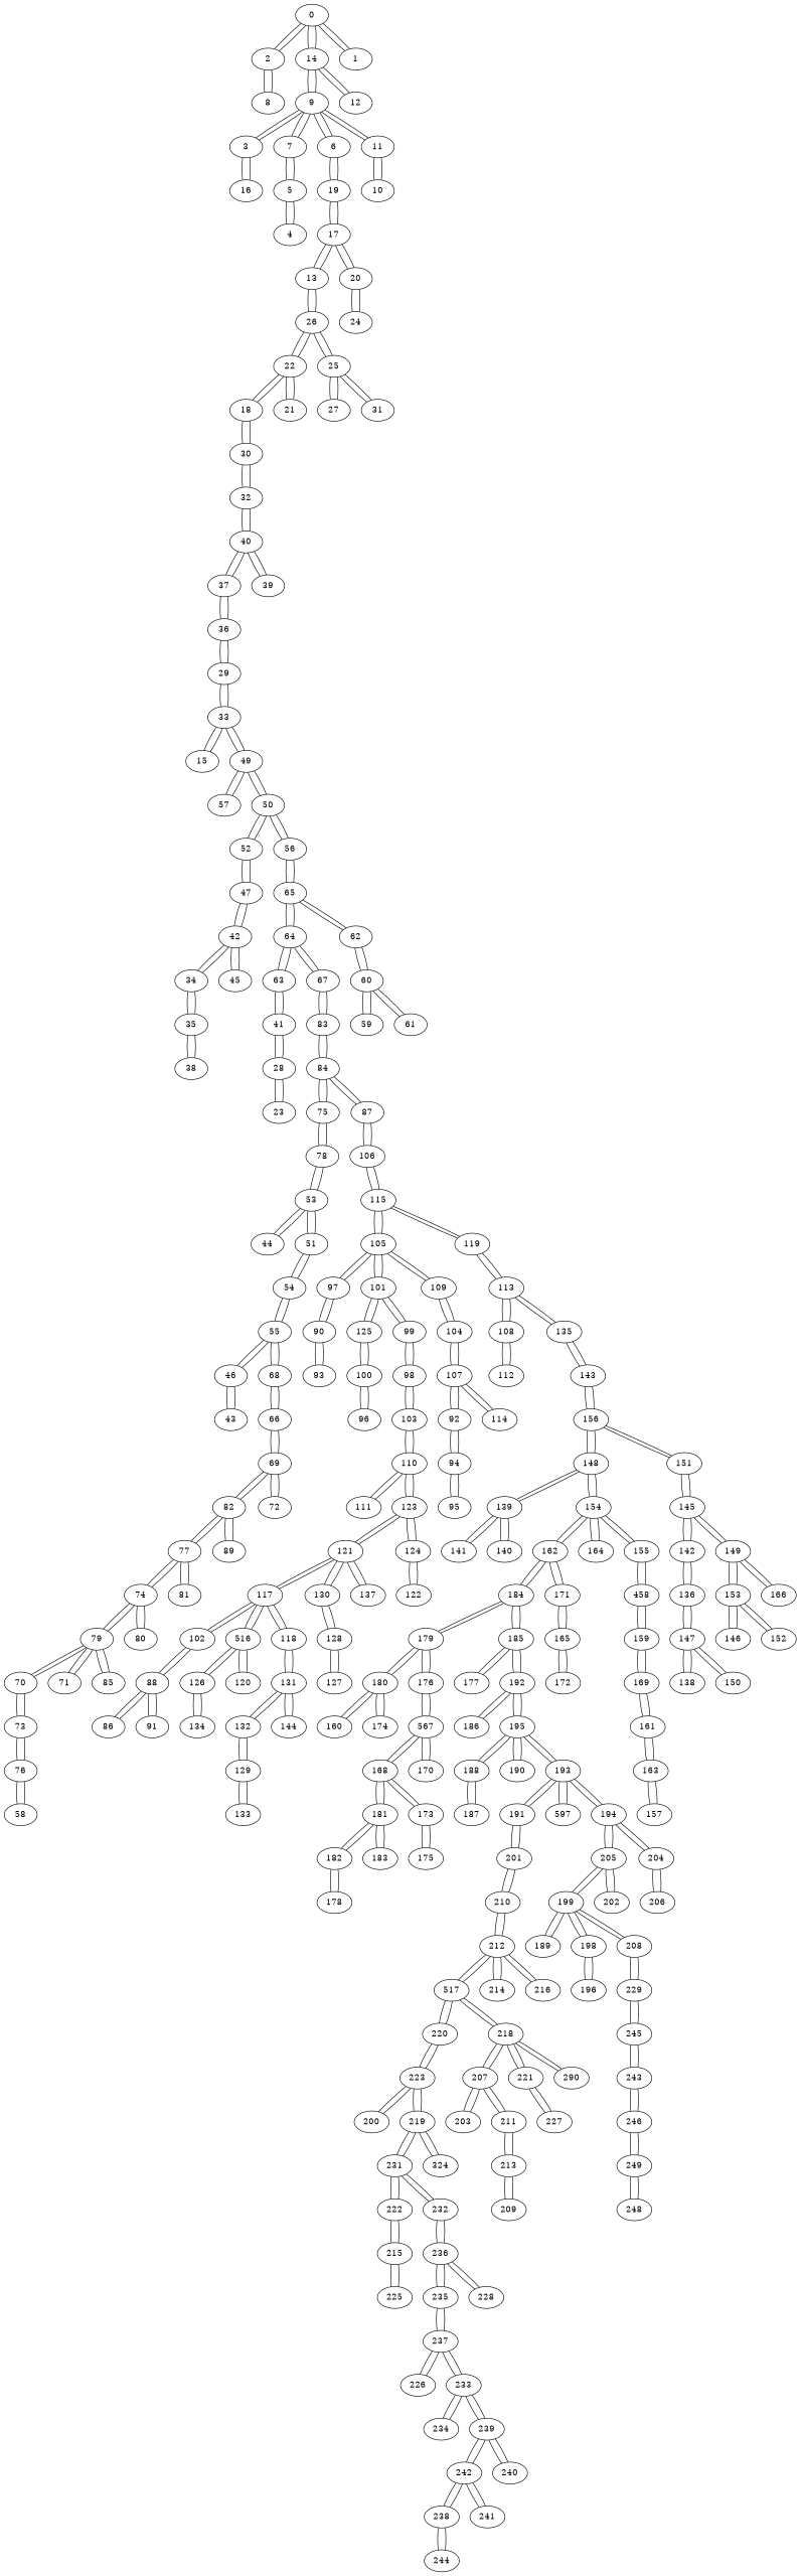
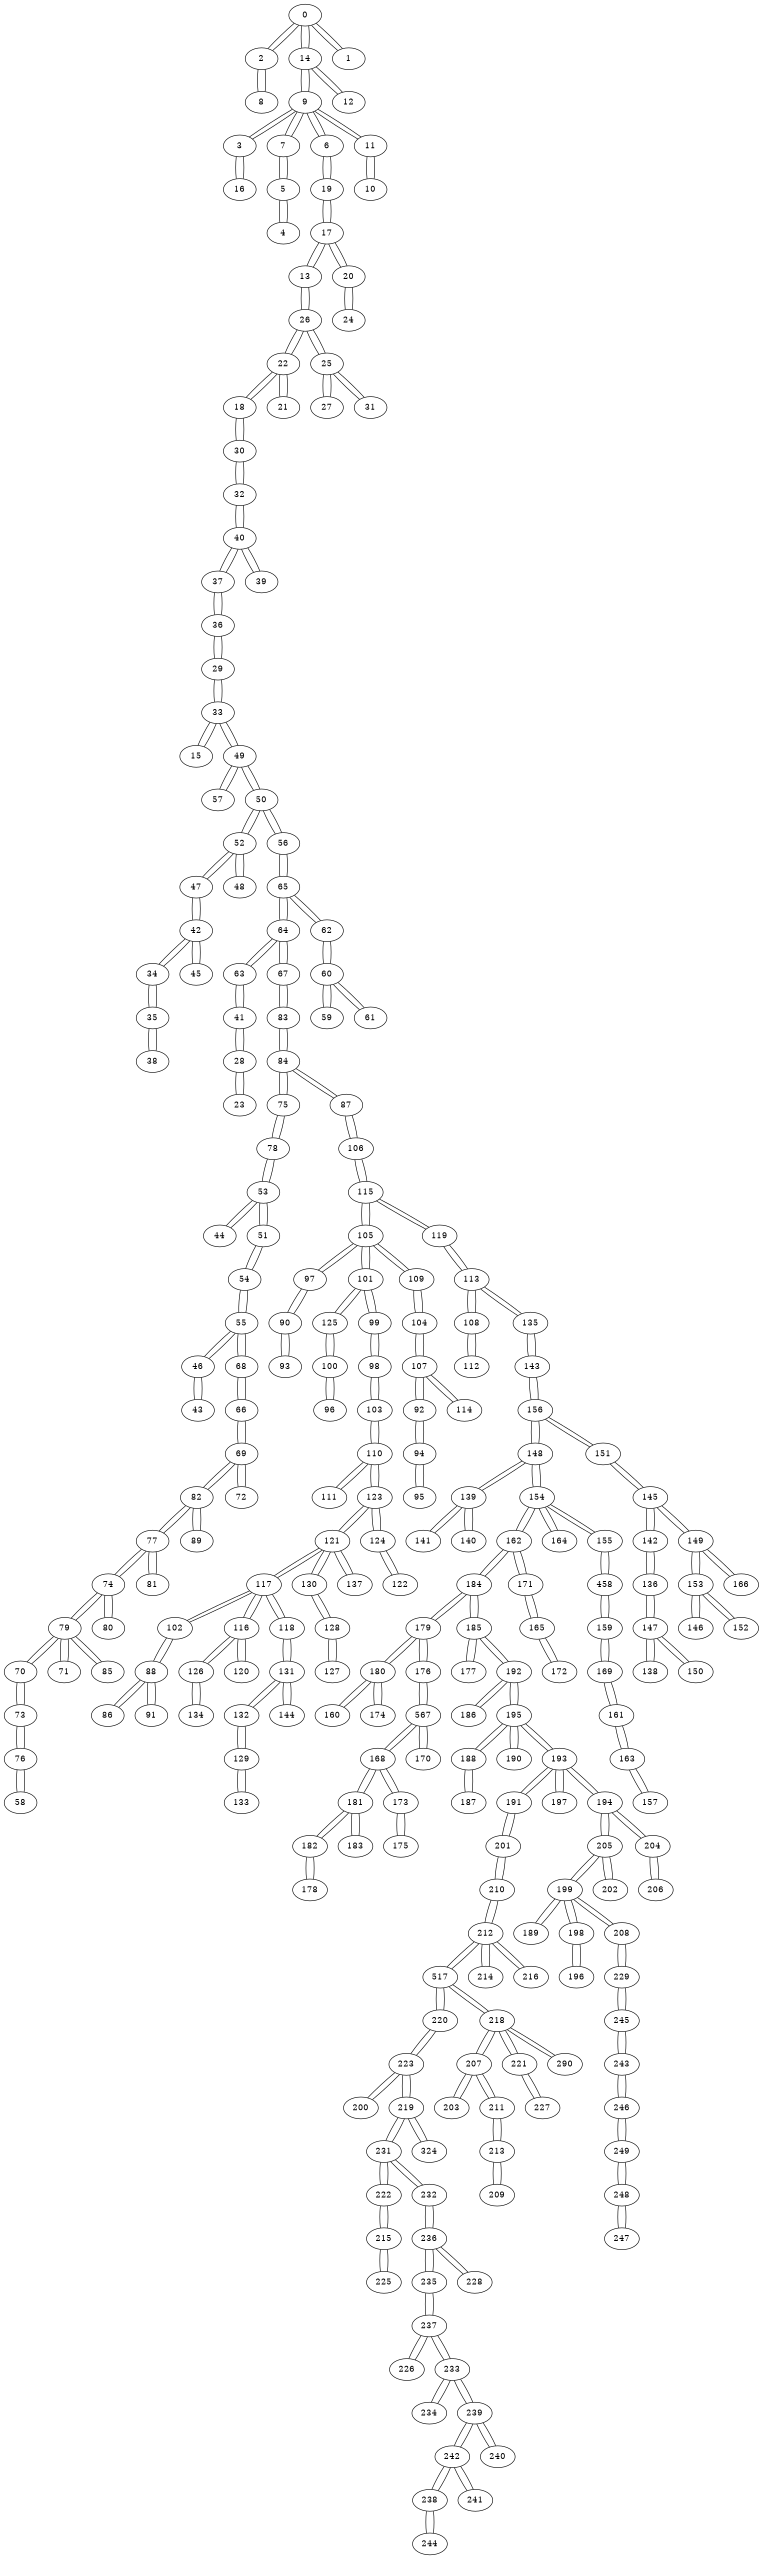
  graph {
    edge [distancia=3]
    0
    2
    14
    1
    8
    9
    12
    3
    7
    6
    11
    16
    5
    19
    10
    4
    17
    13
    20
    26
    22
    25
    24
    18
    21
    27
    31
    15
    33
    29
    49
    36
    57
    50
    30
    32
    40
    23
    28
    41
    63
    64
    37
    39
    52
    56
    34
    42
    35
    47
    45
    38
    65
    67
+   48
    43
    46
    55
    54
    68
    44
    53
    51
    78
    75
    66
    62
    84
    69
    60
    58
    76
    73
    70
    59
    61
    83
    82
    72
    77
    89
    87
    74
    81
    79
    71
    85
    80
    106
    115
    86
    88
    91
    102
    117
    105
    119
-   116 [label=516]
+   116
    121
    118
    90
    93
    97
    101
    109
    92
    107
    94
    104
    114
    95
    96
    100
    125
    99
    98
    103
    110
    111
    123
    126
    120
    130
    137
    131
    124
    113
    108
    112
    135
    143
    122
    156
    134
    128
    132
    144
    129
    127
    133
    148
    151
    136
    142
    147
    145
    138
    150
    149
    139
    141
    140
    154
    162
    164
    155
    153
    166
    146
    152
    184
    171
    n163 [label=458]
    179
    185
    165
    159
    169
    157
    163
    161
    160
    180
    174
    176
    177
    192
    172
    n179 [label=567]
    168
    170
    181
    173
    182
    183
    175
    178
    186
    195
    188
    190
    193
    187
    191
-   197 [label=597]
+   197
    194
    189
    199
    205
    198
    208
    202
    196
    229
    201
    210
    212
    204
    206
    245
    200
    223
    220
    219
    n215 [label=517]
    231
    n217 [label=324]
    214
    216
    203
    207
    211
    218
    213
    221
    n226 [label=290]
    209
    227
    243
    215
    222
    225
    232
    236
    226
    237
    233
    235
    234
    239
    228
    246
    242
    240
    238
    241
    244
    249
    248
+   247
    0 -- 2 [distancia=1]
    0 -- 14
    0 -- 1 [distancia=4]
    2 -- 0 [distancia=1]
    2 -- 8
    14 -- 0
    14 -- 9 [distancia=4]
    14 -- 12
    1 -- 0 [distancia=4]
    8 -- 2
    9 -- 14 [distancia=4]
    9 -- 3
    9 -- 7 [distancia=6]
    9 -- 6
    9 -- 11 [distancia=1]
    12 -- 14
    3 -- 9
    3 -- 16
    7 -- 9 [distancia=6]
    7 -- 5 [distancia=7]
    6 -- 9
    6 -- 19 [distancia=2]
    11 -- 9 [distancia=1]
    11 -- 10
    16 -- 3
    5 -- 7 [distancia=7]
    5 -- 4 [distancia=2]
    19 -- 6 [distancia=2]
    19 -- 17
    10 -- 11
    4 -- 5 [distancia=2]
    17 -- 19
    17 -- 13 [distancia=1]
    17 -- 20 [distancia=6]
    13 -- 17 [distancia=1]
    13 -- 26 [distancia=2]
    20 -- 17 [distancia=6]
    20 -- 24 [distancia=5]
    26 -- 13 [distancia=2]
    26 -- 22
    26 -- 25
    22 -- 26
    22 -- 18 [distancia=2]
    22 -- 21 [distancia=6]
    25 -- 26
    25 -- 27 [distancia=1]
    25 -- 31 [distancia=1]
    24 -- 20 [distancia=5]
    18 -- 22 [distancia=2]
    18 -- 30 [distancia=4]
    21 -- 22 [distancia=6]
    27 -- 25 [distancia=1]
    31 -- 25 [distancia=1]
    15 -- 33 [distancia=5]
    33 -- 15 [distancia=5]
    33 -- 29 [distancia=6]
    33 -- 49 [distancia=6]
    29 -- 33 [distancia=6]
    29 -- 36 [distancia=1]
    49 -- 33 [distancia=6]
    49 -- 57 [distancia=2]
    49 -- 50
    36 -- 29 [distancia=1]
    36 -- 37 [distancia=4]
    57 -- 49 [distancia=2]
    50 -- 49
    50 -- 52
    50 -- 56 [distancia=6]
    30 -- 18 [distancia=4]
    30 -- 32
    32 -- 30
    32 -- 40
    40 -- 32
    40 -- 37 [distancia=2]
    40 -- 39 [distancia=5]
    23 -- 28
    28 -- 23
    28 -- 41 [distancia=8]
    41 -- 28 [distancia=8]
    41 -- 63 [distancia=4]
    63 -- 41 [distancia=4]
    63 -- 64 [distancia=1]
    64 -- 63 [distancia=1]
    64 -- 65 [distancia=1]
    64 -- 67 [distancia=1]
    37 -- 36 [distancia=4]
    37 -- 40 [distancia=2]
    39 -- 40 [distancia=5]
    52 -- 50
    52 -- 47 [distancia=6]
+   52 -- 48 [distancia=5]
    56 -- 50 [distancia=6]
    56 -- 65 [distancia=1]
    34 -- 42 [distancia=1]
    34 -- 35 [distancia=4]
    42 -- 34 [distancia=1]
    42 -- 47 [distancia=2]
    42 -- 45 [distancia=5]
    35 -- 34 [distancia=4]
    35 -- 38 [distancia=8]
    47 -- 52 [distancia=6]
    47 -- 42 [distancia=2]
    45 -- 42 [distancia=5]
    38 -- 35 [distancia=8]
    65 -- 64 [distancia=1]
    65 -- 56 [distancia=1]
    65 -- 62 [distancia=4]
    67 -- 64 [distancia=1]
    67 -- 83 [distancia=1]
+   48 -- 52 [distancia=5]
    43 -- 46 [distancia=8]
    46 -- 43 [distancia=8]
    46 -- 55 [distancia=2]
    55 -- 46 [distancia=2]
    55 -- 54 [distancia=1]
    55 -- 68
    54 -- 55 [distancia=1]
    54 -- 51 [distancia=4]
    68 -- 55
    68 -- 66 [distancia=2]
    44 -- 53 [distancia=1]
    53 -- 44 [distancia=1]
    53 -- 51 [distancia=2]
    53 -- 78
    51 -- 54 [distancia=4]
    51 -- 53 [distancia=2]
    78 -- 53
    78 -- 75 [distancia=2]
    75 -- 78 [distancia=2]
    75 -- 84 [distancia=1]
    66 -- 68 [distancia=2]
    66 -- 69 [distancia=2]
    62 -- 65 [distancia=4]
    62 -- 60 [distancia=7]
    84 -- 75 [distancia=1]
    84 -- 83 [distancia=5]
    84 -- 87 [distancia=1]
    69 -- 66 [distancia=2]
    69 -- 82 [distancia=4]
    69 -- 72 [distancia=5]
    60 -- 62 [distancia=7]
    60 -- 59 [distancia=6]
    60 -- 61 [distancia=4]
    58 -- 76 [distancia=1]
    76 -- 58 [distancia=1]
    76 -- 73 [distancia=6]
    73 -- 76 [distancia=6]
    73 -- 70 [distancia=5]
    70 -- 73 [distancia=5]
    70 -- 79 [distancia=6]
    59 -- 60 [distancia=6]
    61 -- 60 [distancia=4]
    83 -- 67 [distancia=1]
    83 -- 84 [distancia=5]
    82 -- 69 [distancia=4]
    82 -- 77 [distancia=1]
    82 -- 89 [distancia=4]
    72 -- 69 [distancia=5]
    77 -- 82 [distancia=1]
    77 -- 74 [distancia=1]
    77 -- 81
    89 -- 82 [distancia=4]
    87 -- 84 [distancia=1]
    87 -- 106 [distancia=1]
    74 -- 77 [distancia=1]
    74 -- 79 [distancia=7]
    74 -- 80
    81 -- 77
    79 -- 70 [distancia=6]
    79 -- 74 [distancia=7]
    79 -- 71 [distancia=2]
    79 -- 85
    71 -- 79 [distancia=2]
    85 -- 79
    80 -- 74
    106 -- 87 [distancia=1]
    106 -- 115 [distancia=2]
    115 -- 106 [distancia=2]
    115 -- 105 [distancia=2]
    115 -- 119 [distancia=1]
    86 -- 88 [distancia=6]
    88 -- 86 [distancia=6]
    88 -- 91 [distancia=1]
    88 -- 102
    91 -- 88 [distancia=1]
    102 -- 88
    102 -- 117 [distancia=1]
    117 -- 102 [distancia=1]
    117 -- 116 [distancia=2]
    117 -- 121 [distancia=2]
    117 -- 118 [distancia=5]
    105 -- 115 [distancia=2]
    105 -- 97
    105 -- 101 [distancia=1]
    105 -- 109
    119 -- 115 [distancia=1]
    119 -- 113 [distancia=4]
    116 -- 117 [distancia=2]
    116 -- 126 [distancia=4]
    116 -- 120 [distancia=5]
    121 -- 117 [distancia=2]
    121 -- 123 [distancia=1]
    121 -- 130 [distancia=5]
    121 -- 137 [distancia=5]
    118 -- 117 [distancia=5]
    118 -- 131 [distancia=1]
    90 -- 93 [distancia=6]
    90 -- 97 [distancia=7]
    93 -- 90 [distancia=6]
    97 -- 105
    97 -- 90 [distancia=7]
    101 -- 105 [distancia=1]
    101 -- 125 [distancia=6]
    101 -- 99
    109 -- 105
    109 -- 104 [distancia=5]
    92 -- 107 [distancia=1]
    92 -- 94
    107 -- 92 [distancia=1]
    107 -- 104 [distancia=5]
    107 -- 114 [distancia=1]
    94 -- 92
    94 -- 95 [distancia=2]
    104 -- 109 [distancia=5]
    104 -- 107 [distancia=5]
    114 -- 107 [distancia=1]
    95 -- 94 [distancia=2]
    96 -- 100 [distancia=5]
    100 -- 96 [distancia=5]
    100 -- 125
    125 -- 101 [distancia=6]
    125 -- 100
    99 -- 101
    99 -- 98 [distancia=4]
    98 -- 99 [distancia=4]
    98 -- 103 [distancia=2]
    103 -- 98 [distancia=2]
    103 -- 110 [distancia=1]
    110 -- 103 [distancia=1]
    110 -- 111 [distancia=5]
    110 -- 123 [distancia=5]
    111 -- 110 [distancia=5]
    123 -- 121 [distancia=1]
    123 -- 110 [distancia=5]
    123 -- 124
    126 -- 116 [distancia=4]
    126 -- 134 [distancia=2]
    120 -- 116 [distancia=5]
    130 -- 121 [distancia=5]
    130 -- 128 [distancia=1]
    137 -- 121 [distancia=5]
    131 -- 118 [distancia=1]
    131 -- 132 [distancia=2]
    131 -- 144
    124 -- 123
    124 -- 122 [distancia=1]
    113 -- 119 [distancia=4]
    113 -- 108 [distancia=2]
    113 -- 135 [distancia=5]
    108 -- 113 [distancia=2]
    108 -- 112 [distancia=2]
    112 -- 108 [distancia=2]
    135 -- 113 [distancia=5]
    135 -- 143 [distancia=1]
    143 -- 135 [distancia=1]
    143 -- 156
    122 -- 124 [distancia=1]
    156 -- 143
    156 -- 148 [distancia=4]
    156 -- 151 [distancia=1]
    134 -- 126 [distancia=2]
    128 -- 130 [distancia=1]
    128 -- 127
    132 -- 131 [distancia=2]
    132 -- 129
    144 -- 131
    129 -- 132
    129 -- 133 [distancia=6]
    127 -- 128
    133 -- 129 [distancia=6]
    148 -- 156 [distancia=4]
    148 -- 139 [distancia=6]
    148 -- 154 [distancia=2]
    151 -- 156 [distancia=1]
    151 -- 145 [distancia=2]
    136 -- 142 [distancia=4]
    136 -- 147 [distancia=5]
    142 -- 136 [distancia=4]
    142 -- 145 [distancia=4]
    147 -- 136 [distancia=5]
    147 -- 138 [distancia=5]
    147 -- 150 [distancia=1]
    145 -- 151 [distancia=2]
    145 -- 142 [distancia=4]
    145 -- 149 [distancia=4]
    138 -- 147 [distancia=5]
    150 -- 147 [distancia=1]
    149 -- 145 [distancia=4]
    149 -- 153
    149 -- 166 [distancia=1]
    139 -- 148 [distancia=6]
    139 -- 141 [distancia=4]
    139 -- 140 [distancia=7]
    141 -- 139 [distancia=4]
    140 -- 139 [distancia=7]
    154 -- 148 [distancia=2]
    154 -- 162 [distancia=2]
    154 -- 164
    154 -- 155 [distancia=4]
    162 -- 154 [distancia=2]
    162 -- 184 [distancia=4]
    162 -- 171 [distancia=5]
    164 -- 154
    155 -- 154 [distancia=4]
    155 -- n163 [distancia=2]
    153 -- 149
    153 -- 146 [distancia=9]
    153 -- 152 [distancia=6]
    166 -- 149 [distancia=1]
    146 -- 153 [distancia=9]
    152 -- 153 [distancia=6]
    184 -- 162 [distancia=4]
    184 -- 179 [distancia=4]
    184 -- 185 [distancia=4]
    171 -- 162 [distancia=5]
    171 -- 165 [distancia=1]
    n163 -- 155 [distancia=2]
    n163 -- 159
    179 -- 184 [distancia=4]
    179 -- 180
    179 -- 176 [distancia=1]
    185 -- 184 [distancia=4]
    185 -- 177 [distancia=6]
    185 -- 192 [distancia=2]
    165 -- 171 [distancia=1]
    165 -- 172
    159 -- n163
    159 -- 169
    169 -- 159
    169 -- 161 [distancia=5]
    157 -- 163 [distancia=5]
    163 -- 157 [distancia=5]
    163 -- 161 [distancia=4]
    161 -- 169 [distancia=5]
    161 -- 163 [distancia=4]
    160 -- 180 [distancia=2]
    180 -- 179
    180 -- 160 [distancia=2]
    180 -- 174 [distancia=9]
    174 -- 180 [distancia=9]
    176 -- 179 [distancia=1]
    176 -- n179 [distancia=2]
    177 -- 185 [distancia=6]
    192 -- 185 [distancia=2]
    192 -- 186 [distancia=2]
    192 -- 195 [distancia=4]
    172 -- 165
    n179 -- 176 [distancia=2]
    n179 -- 168 [distancia=4]
    n179 -- 170 [distancia=4]
    168 -- n179 [distancia=4]
    168 -- 181 [distancia=2]
    168 -- 173 [distancia=9]
    170 -- n179 [distancia=4]
    181 -- 168 [distancia=2]
    181 -- 182 [distancia=5]
    181 -- 183
    173 -- 168 [distancia=9]
    173 -- 175 [distancia=6]
    182 -- 181 [distancia=5]
    182 -- 178 [distancia=6]
    183 -- 181
    175 -- 173 [distancia=6]
    178 -- 182 [distancia=6]
    186 -- 192 [distancia=2]
    195 -- 192 [distancia=4]
    195 -- 188
    195 -- 190
    195 -- 193 [distancia=1]
    188 -- 195
    188 -- 187 [distancia=6]
    190 -- 195
    193 -- 195 [distancia=1]
    193 -- 191 [distancia=4]
    193 -- 197 [distancia=1]
    193 -- 194
    187 -- 188 [distancia=6]
    191 -- 193 [distancia=4]
    191 -- 201
    197 -- 193 [distancia=1]
    194 -- 193
    194 -- 205 [distancia=1]
    194 -- 204 [distancia=1]
    189 -- 199
    199 -- 189
    199 -- 205 [distancia=4]
    199 -- 198 [distancia=2]
    199 -- 208 [distancia=2]
    205 -- 194 [distancia=1]
    205 -- 199 [distancia=4]
    205 -- 202 [distancia=8]
    198 -- 199 [distancia=2]
    198 -- 196 [distancia=6]
    208 -- 199 [distancia=2]
    208 -- 229 [distancia=2]
    202 -- 205 [distancia=8]
    196 -- 198 [distancia=6]
    229 -- 208 [distancia=2]
    229 -- 245 [distancia=2]
    201 -- 191
    201 -- 210 [distancia=2]
    210 -- 201 [distancia=2]
    210 -- 212 [distancia=2]
    212 -- 210 [distancia=2]
    212 -- n215 [distancia=4]
    212 -- 214
    212 -- 216
    204 -- 194 [distancia=1]
    204 -- 206
    206 -- 204
    245 -- 229 [distancia=2]
    245 -- 243 [distancia=4]
    200 -- 223 [distancia=5]
    223 -- 200 [distancia=5]
    223 -- 220 [distancia=2]
    223 -- 219 [distancia=1]
    220 -- 223 [distancia=2]
    220 -- n215 [distancia=1]
    219 -- 223 [distancia=1]
    219 -- 231 [distancia=4]
    219 -- n217 [distancia=2]
    n215 -- 212 [distancia=4]
    n215 -- 220 [distancia=1]
    n215 -- 218
    231 -- 219 [distancia=4]
    231 -- 222 [distancia=2]
    231 -- 232
    n217 -- 219 [distancia=2]
    214 -- 212
    216 -- 212
    203 -- 207
    207 -- 203
    207 -- 211
    207 -- 218
    211 -- 207
    211 -- 213 [distancia=6]
    218 -- n215
    218 -- 207
    218 -- 221 [distancia=2]
    218 -- n226 [distancia=2]
    213 -- 211 [distancia=6]
    213 -- 209 [distancia=4]
    221 -- 218 [distancia=2]
    221 -- 227 [distancia=4]
    n226 -- 218 [distancia=2]
    209 -- 213 [distancia=4]
    227 -- 221 [distancia=4]
    243 -- 245 [distancia=4]
    243 -- 246 [distancia=2]
    215 -- 222 [distancia=2]
    215 -- 225 [distancia=2]
    222 -- 231 [distancia=2]
    222 -- 215 [distancia=2]
    225 -- 215 [distancia=2]
    232 -- 231
    232 -- 236 [distancia=1]
    236 -- 232 [distancia=1]
    236 -- 235
    236 -- 228 [distancia=5]
    226 -- 237 [distancia=5]
    237 -- 226 [distancia=5]
    237 -- 233 [distancia=1]
    237 -- 235 [distancia=4]
    233 -- 237 [distancia=1]
    233 -- 234 [distancia=2]
    233 -- 239 [distancia=2]
    235 -- 236
    235 -- 237 [distancia=4]
    234 -- 233 [distancia=2]
    239 -- 233 [distancia=2]
    239 -- 242 [distancia=6]
    239 -- 240 [distancia=9]
    228 -- 236 [distancia=5]
    246 -- 243 [distancia=2]
    246 -- 249 [distancia=6]
    242 -- 239 [distancia=6]
    242 -- 238 [distancia=9]
    242 -- 241 [distancia=2]
    240 -- 239 [distancia=9]
    238 -- 242 [distancia=9]
    238 -- 244
    241 -- 242 [distancia=2]
    244 -- 238
    249 -- 246 [distancia=6]
    249 -- 248 [distancia=2]
    248 -- 249 [distancia=2]
+   248 -- 247 [distancia=8]
+   247 -- 248 [distancia=8]
  }
